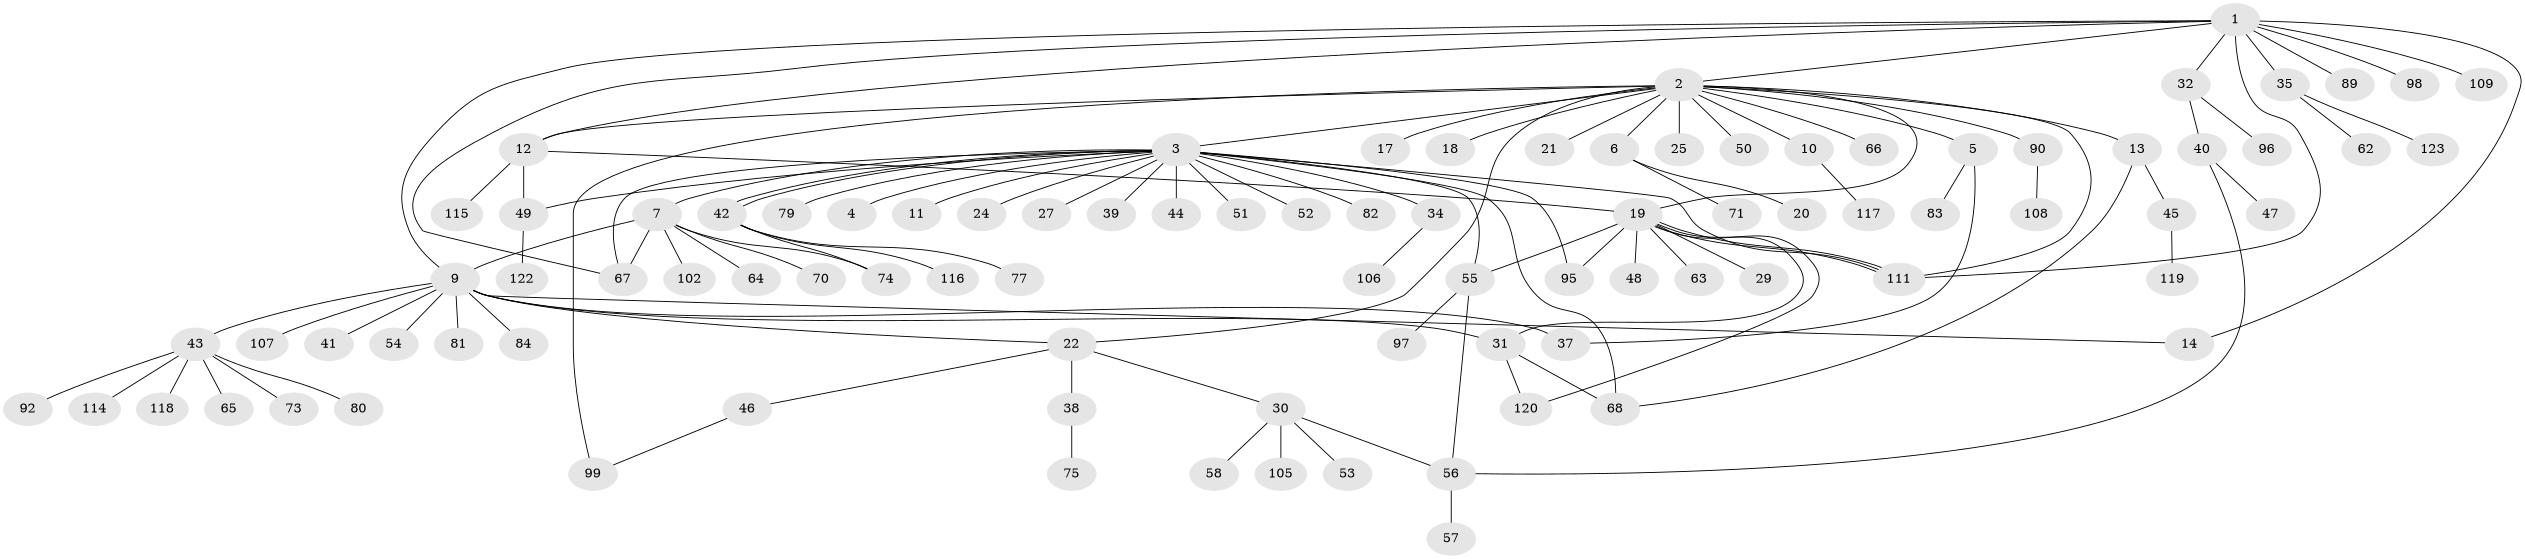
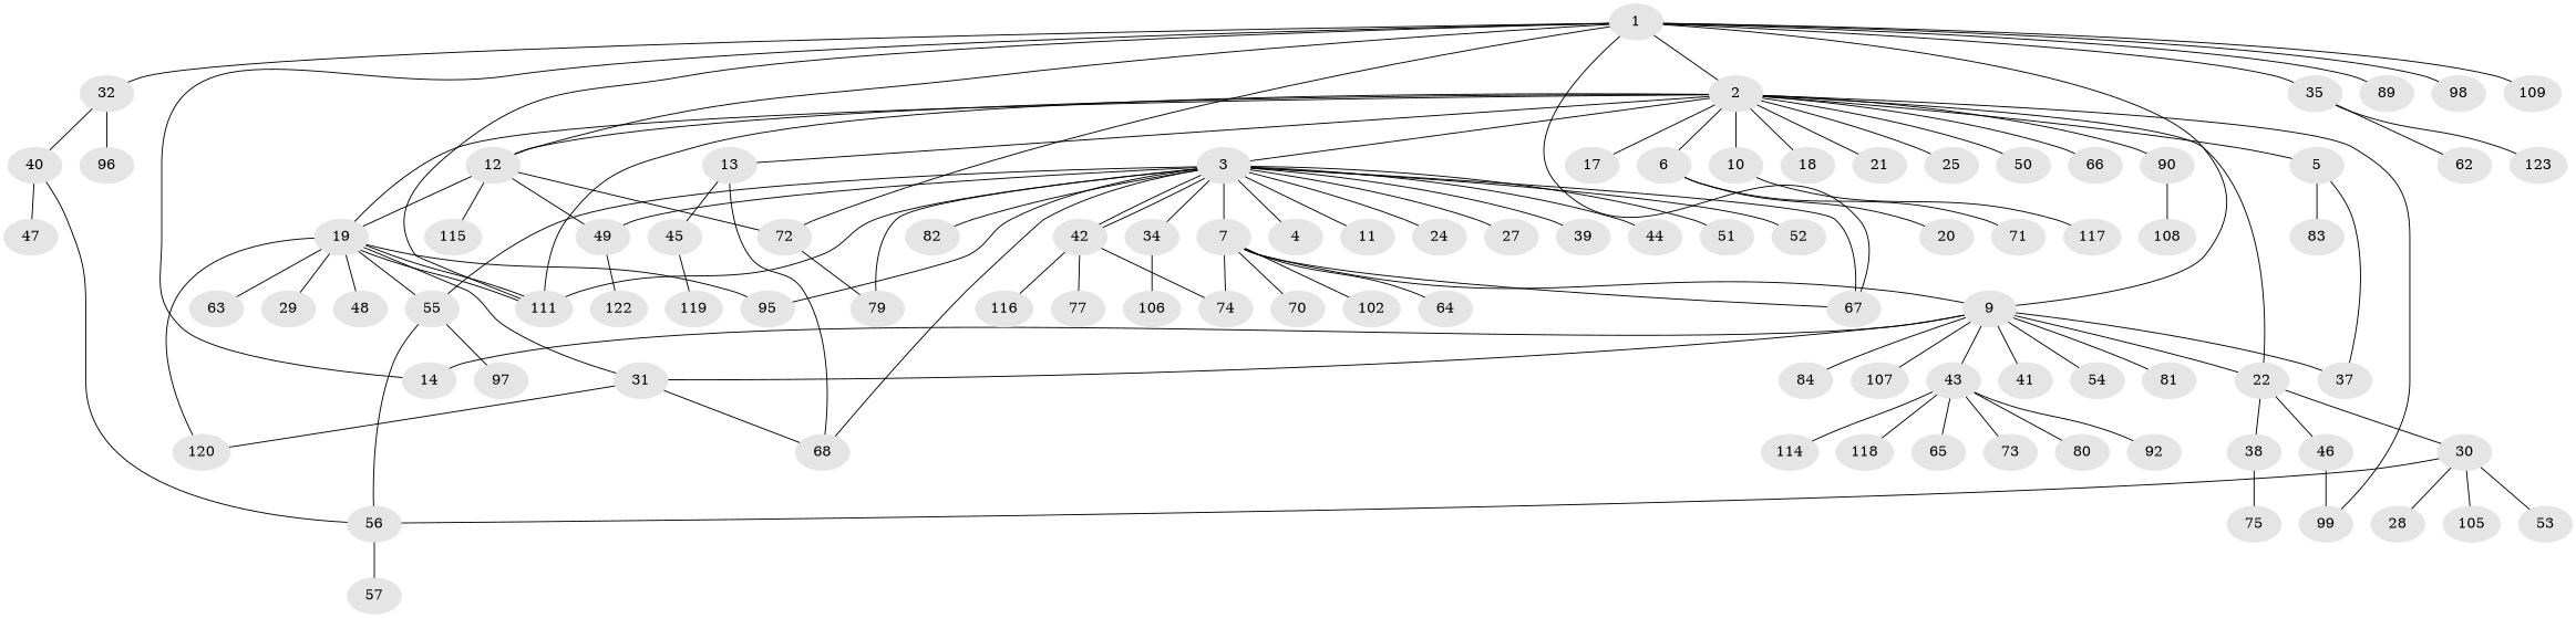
  graph {
    node [color=gray90 style=filled]
    1 [super="+8"]
    2 [super="+15"]
    9 [super="+28"]
    12
    14 [super="+61"]
    32
    35 [super="+112"]
    67
+   72 [super="+87"]
    89
    98
    109
    111
    3 [super="+33"]
    5 [super="+16"]
    6 [super="+104"]
    10
    13 [super="+26"]
    17
    18
    19 [super="+23"]
    21
    22 [super="+36"]
    25
    50
    66
    90
    99
    37
    31 [super="+69"]
    41
    43 [super="+59"]
    54
    81
    84
    107
    49 [super="+93"]
    115
    40 [super="+78"]
    96 [super="+113"]
    62
    123
    79
    4
    7 [super="+60"]
    11
    24
    27 [super="+121"]
    34
    39
    42 [super="+76"]
    44
    51
    52
    55 [super="+94"]
    68
    82 [super="+91"]
    95
    83
    20
    71
    117
    45 [super="+86"]
    29
    48 [super="+101"]
    63 [super="+110"]
    120
    30
    38
    46
    108
    64
    70
    74
    102
    106
    77
    116
    122
    56 [super="+100"]
    97
    65
    73
    80
    92
    114
    118
    119
    53 [super="+85"]
-   58
+   58 [label=28]
    105
    75
    57
    47
    1 -- 2
    1 -- 9
    1 -- 12
    1 -- 14
    1 -- 32
    1 -- 35
    1 -- 67
+   1 -- 72
    1 -- 89
    1 -- 98
    1 -- 109
    1 -- 111
    2 -- 12
    2 -- 111
    2 -- 3 [weight=2]
    2 -- 5
    2 -- 6
    2 -- 10
    2 -- 13
    2 -- 17
    2 -- 18
    2 -- 19
    2 -- 21
    2 -- 22
    2 -- 25
    2 -- 50
    2 -- 66
    2 -- 90
    2 -- 99
    9 -- 14
    9 -- 22
    9 -- 37
    9 -- 31
    9 -- 41
    9 -- 43
    9 -- 54
    9 -- 81
    9 -- 84
    9 -- 107
+   12 -- 72
    12 -- 19
    12 -- 49
    12 -- 115
    32 -- 40
    32 -- 96
    35 -- 62
    35 -- 123
+   72 -- 79
    3 -- 67
    3 -- 111
    3 -- 49
    3 -- 79
    3 -- 4
    3 -- 7
    3 -- 11
    3 -- 24
    3 -- 27
    3 -- 34
    3 -- 39
    3 -- 42
    3 -- 42
    3 -- 44
    3 -- 51
    3 -- 52
    3 -- 55 [weight=2]
    3 -- 68
    3 -- 82
    3 -- 95
    5 -- 37
    5 -- 83
    6 -- 20
    6 -- 71
    10 -- 117
    13 -- 68
    13 -- 45
    19 -- 111
    19 -- 111
    19 -- 31
    19 -- 55
    19 -- 95
    19 -- 29
    19 -- 48
    19 -- 63
    19 -- 120
    22 -- 30
    22 -- 38
    22 -- 46
    90 -- 108
    31 -- 68
    31 -- 120
    43 -- 65
    43 -- 73
    43 -- 80
    43 -- 92
    43 -- 114
    43 -- 118
    49 -- 122
    40 -- 56
    40 -- 47
    7 -- 9
    7 -- 67
    7 -- 64
    7 -- 70
    7 -- 74
    7 -- 102
    34 -- 106
    42 -- 74
    42 -- 77
    42 -- 116
    55 -- 56
    55 -- 97
    45 -- 119
    30 -- 56
    30 -- 53
    30 -- 58
    30 -- 105
    38 -- 75
    46 -- 99
    56 -- 57
  }
